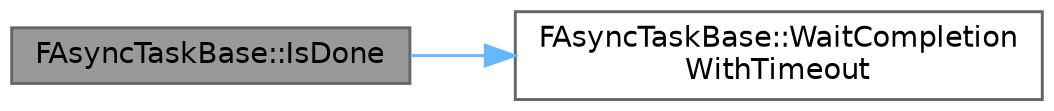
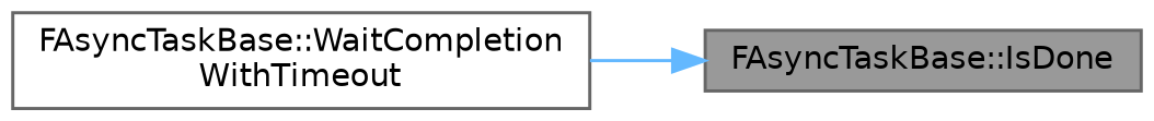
  digraph {
    rankdir=RL
    node [fontname=Helvetica fontsize=10 shape=box style=filled]
    n1 [color=gray40 fillcolor=grey60 fontcolor=black height=0.2 label="FAsyncTaskBase::IsDone" width=0.4]
    n2 [color=grey40 fillcolor=white height=0.2 label="FAsyncTaskBase::WaitCompletion\lWithTimeout" width=0.4]
-   n2 -> n1 [color=steelblue1 dir=back fontname=Helvetica fontsize=10 labelfontname=Helvetica labelfontsize=10 style=solid]
+   n1 -> n2 [color=steelblue1 dir=back fontname=Helvetica fontsize=10 labelfontname=Helvetica labelfontsize=10 style=solid]
  }
